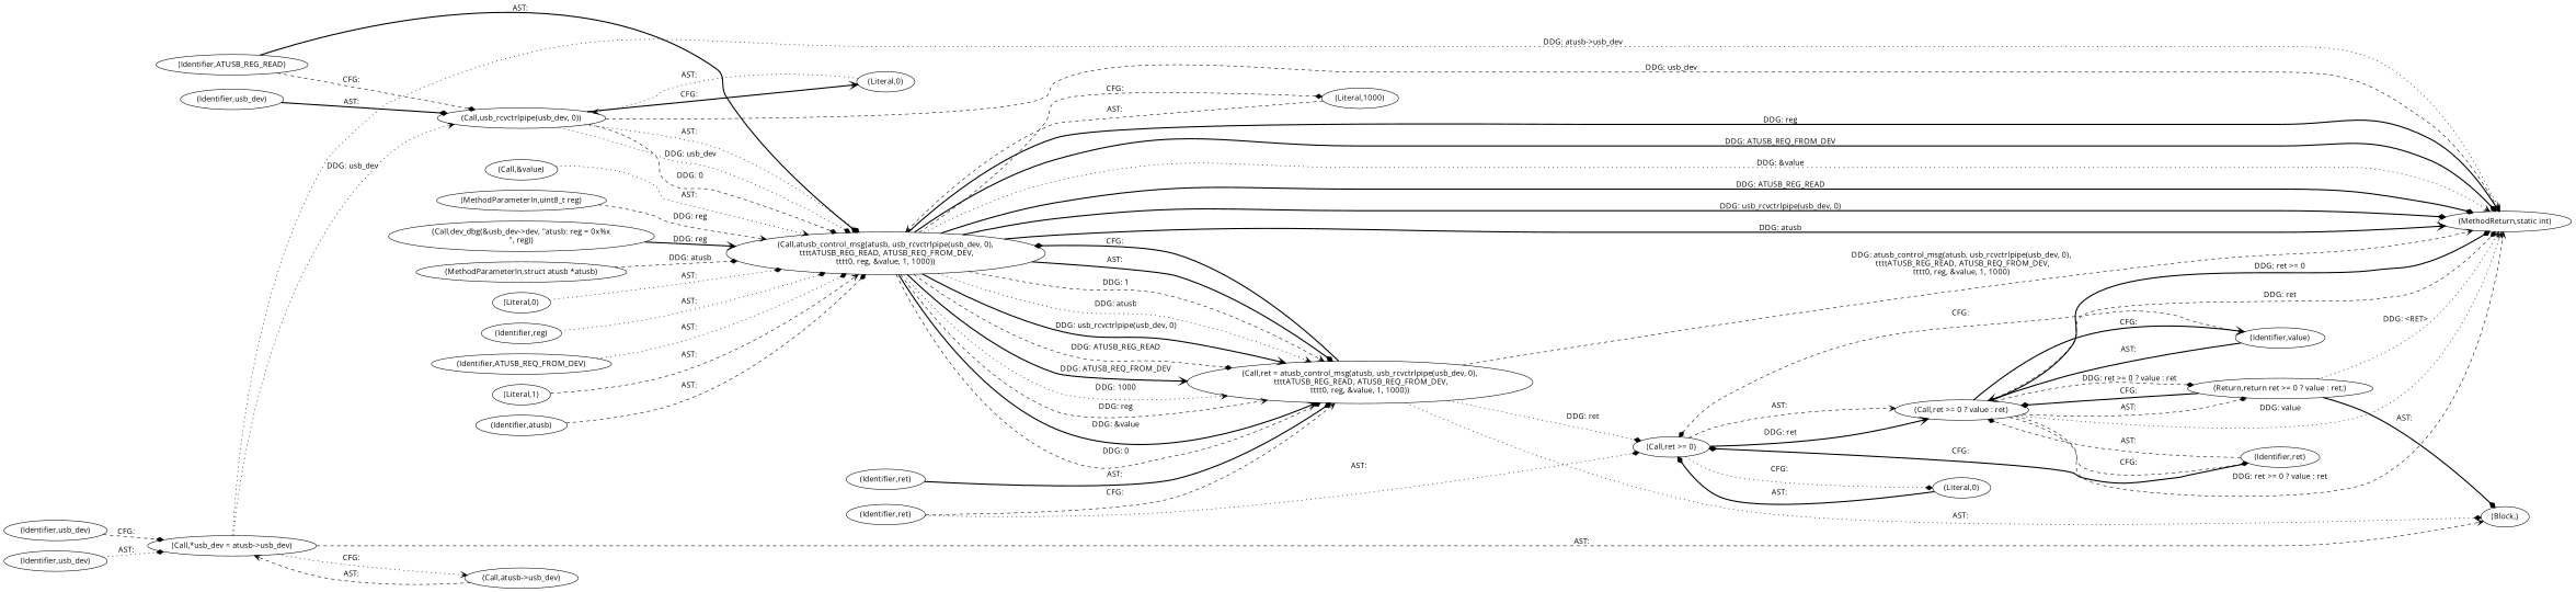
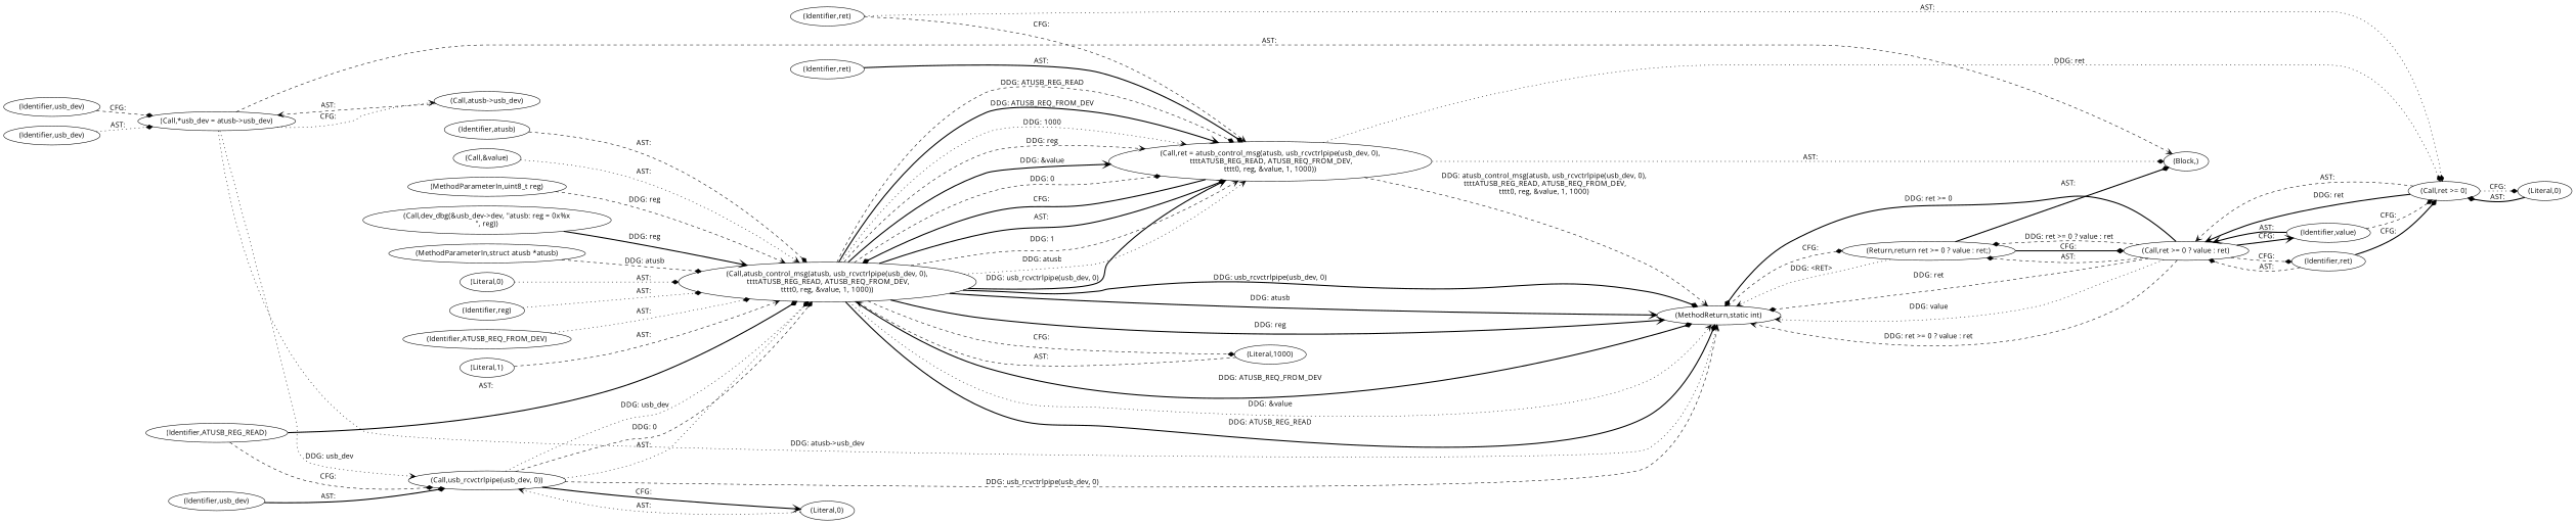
  digraph {
    fontname="Open Sans"
    rankdir=LR
    node [fontname="Open Sans"]
    edge [arrowhead=diamond fontname="Open Sans" style=dashed]
    n1 [label="(Call,*usb_dev = atusb->usb_dev)"]
    n2 [label="(Call,usb_rcvctrlpipe(usb_dev, 0))"]
    n3 [label="(Block,)"]
    n4 [label="(Call,atusb->usb_dev)"]
    n5 [label="(MethodReturn,static int)"]
    n6 [label="(Call,atusb_control_msg(atusb, usb_rcvctrlpipe(usb_dev, 0),\n \t\t\t\tATUSB_REG_READ, ATUSB_REQ_FROM_DEV,\n\t\t\t\t0, reg, &value, 1, 1000))"]
    n7 [label="(Literal,0)"]
    n8 [label="(Return,return ret >= 0 ? value : ret;)"]
    n9 [label="(Call,ret = atusb_control_msg(atusb, usb_rcvctrlpipe(usb_dev, 0),\n \t\t\t\tATUSB_REG_READ, ATUSB_REQ_FROM_DEV,\n\t\t\t\t0, reg, &value, 1, 1000))"]
    n10 [label="(Literal,1000)"]
    n11 [label="(Call,ret >= 0)"]
    n12 [label="(Call,ret >= 0 ? value : ret)"]
    n13 [label="(Literal,0)"]
    n14 [label="(Identifier,ret)"]
    n15 [label="(Identifier,value)"]
    n16 [label="(Literal,0)"]
    n17 [label="(Identifier,reg)"]
    n18 [label="(Identifier,usb_dev)"]
    n19 [label="(Identifier,ATUSB_REQ_FROM_DEV)"]
    n20 [label="(Literal,1)"]
    n21 [label="(Identifier,atusb)"]
    n22 [label="(Call,&value)"]
    n23 [label="(MethodParameterIn,uint8_t reg)"]
    n24 [label="(Call,dev_dbg(&usb_dev->dev, \"atusb: reg = 0x%x\n\", reg))"]
    n25 [label="(Identifier,ATUSB_REG_READ)"]
    n26 [label="(MethodParameterIn,struct atusb *atusb)"]
    n27 [label="(Identifier,ret)"]
    n28 [label="(Identifier,usb_dev)"]
    n29 [label="(Identifier,ret)"]
    n30 [label="(Identifier,usb_dev)"]
    n1 -> n2 [arrowhead=vee label="DDG: usb_dev" style=dotted]
    n1 -> n3 [arrowhead=vee label="AST: "]
    n1 -> n4 [arrowhead=vee label="CFG: " style=dotted]
    n1 -> n5 [arrowhead=vee label="DDG: atusb->usb_dev" style=dotted]
-   n2 -> n5 [arrowhead=vee label="DDG: usb_dev"]
+   n2 -> n5 [arrowhead=vee label="DDG: usb_rcvctrlpipe(usb_dev, 0)"]
    n2 -> n6 [label="AST: " style=dotted]
    n2 -> n6 [label="DDG: usb_dev" style=dotted]
    n2 -> n6 [label="DDG: 0"]
    n2 -> n7 [arrowhead=vee label="CFG: " style=bold]
    n4 -> n1 [arrowhead=vee label="AST: "]
+   n5 -> n8 [label="CFG: "]
    n6 -> n5 [arrowhead=vee label="DDG: reg" style=bold]
    n6 -> n5 [label="DDG: ATUSB_REQ_FROM_DEV" style=bold]
    n6 -> n5 [arrowhead=vee label="DDG: &value" style=dotted]
    n6 -> n5 [label="DDG: ATUSB_REG_READ" style=bold]
    n6 -> n5 [label="DDG: usb_rcvctrlpipe(usb_dev, 0)" style=bold]
    n6 -> n5 [arrowhead=vee label="DDG: atusb" style=bold]
    n6 -> n9 [label="AST: " style=bold]
    n6 -> n9 [arrowhead=vee label="DDG: 1"]
    n6 -> n9 [arrowhead=vee label="DDG: atusb" style=dotted]
    n6 -> n9 [arrowhead=vee label="DDG: usb_rcvctrlpipe(usb_dev, 0)" style=bold]
    n6 -> n9 [label="DDG: ATUSB_REG_READ"]
    n6 -> n9 [arrowhead=vee label="DDG: ATUSB_REQ_FROM_DEV" style=bold]
    n6 -> n9 [arrowhead=vee label="DDG: 1000" style=dotted]
    n6 -> n9 [arrowhead=vee label="DDG: reg"]
    n6 -> n9 [arrowhead=vee label="DDG: &value" style=bold]
    n6 -> n9 [label="DDG: 0"]
    n6 -> n10 [label="CFG: "]
    n7 -> n2 [arrowhead=vee label="AST: " style=dotted]
    n8 -> n3 [label="AST: " style=bold]
    n8 -> n5 [arrowhead=vee label="DDG: <RET>" style=dotted]
    n8 -> n12 [label="CFG: " style=bold]
    n9 -> n3 [label="AST: " style=dotted]
    n9 -> n5 [arrowhead=vee label="DDG: atusb_control_msg(atusb, usb_rcvctrlpipe(usb_dev, 0),\n \t\t\t\tATUSB_REG_READ, ATUSB_REQ_FROM_DEV,\n\t\t\t\t0, reg, &value, 1, 1000)"]
    n9 -> n6 [label="CFG: " style=bold]
    n9 -> n11 [label="DDG: ret" style=dotted]
    n10 -> n6 [arrowhead=vee label="AST: "]
    n11 -> n12 [arrowhead=vee label="AST: "]
    n11 -> n12 [arrowhead=vee label="DDG: ret" style=bold]
    n11 -> n13 [label="CFG: " style=dotted]
    n12 -> n5 [label="DDG: ret"]
    n12 -> n5 [arrowhead=vee label="DDG: value" style=dotted]
    n12 -> n5 [arrowhead=vee label="DDG: ret >= 0 ? value : ret"]
    n12 -> n5 [label="DDG: ret >= 0" style=bold]
    n12 -> n8 [label="AST: "]
    n12 -> n8 [label="DDG: ret >= 0 ? value : ret"]
    n12 -> n14 [label="CFG: "]
    n12 -> n15 [arrowhead=vee label="CFG: " style=bold]
    n13 -> n11 [label="AST: " style=bold]
    n14 -> n11 [label="CFG: " style=bold]
    n14 -> n12 [label="AST: "]
    n15 -> n11 [label="CFG: "]
    n15 -> n12 [arrowhead=vee label="AST: " style=bold]
    n16 -> n6 [label="AST: " style=dotted]
    n17 -> n6 [label="AST: " style=dotted]
    n18 -> n1 [label="CFG: "]
    n19 -> n6 [label="AST: " style=dotted]
    n20 -> n6 [arrowhead=vee label="AST: "]
    n21 -> n6 [label="AST: "]
    n22 -> n6 [arrowhead=vee label="AST: " style=dotted]
    n23 -> n6 [arrowhead=vee label="DDG: reg"]
    n24 -> n6 [arrowhead=vee label="DDG: reg" style=bold]
    n25 -> n2 [label="CFG: "]
    n25 -> n6 [label="AST: " style=bold]
    n26 -> n6 [label="DDG: atusb"]
    n27 -> n9 [label="AST: " style=bold]
    n28 -> n1 [label="AST: " style=dotted]
    n29 -> n9 [arrowhead=vee label="CFG: "]
    n29 -> n11 [label="AST: " style=dotted]
    n30 -> n2 [label="AST: " style=bold]
  }
